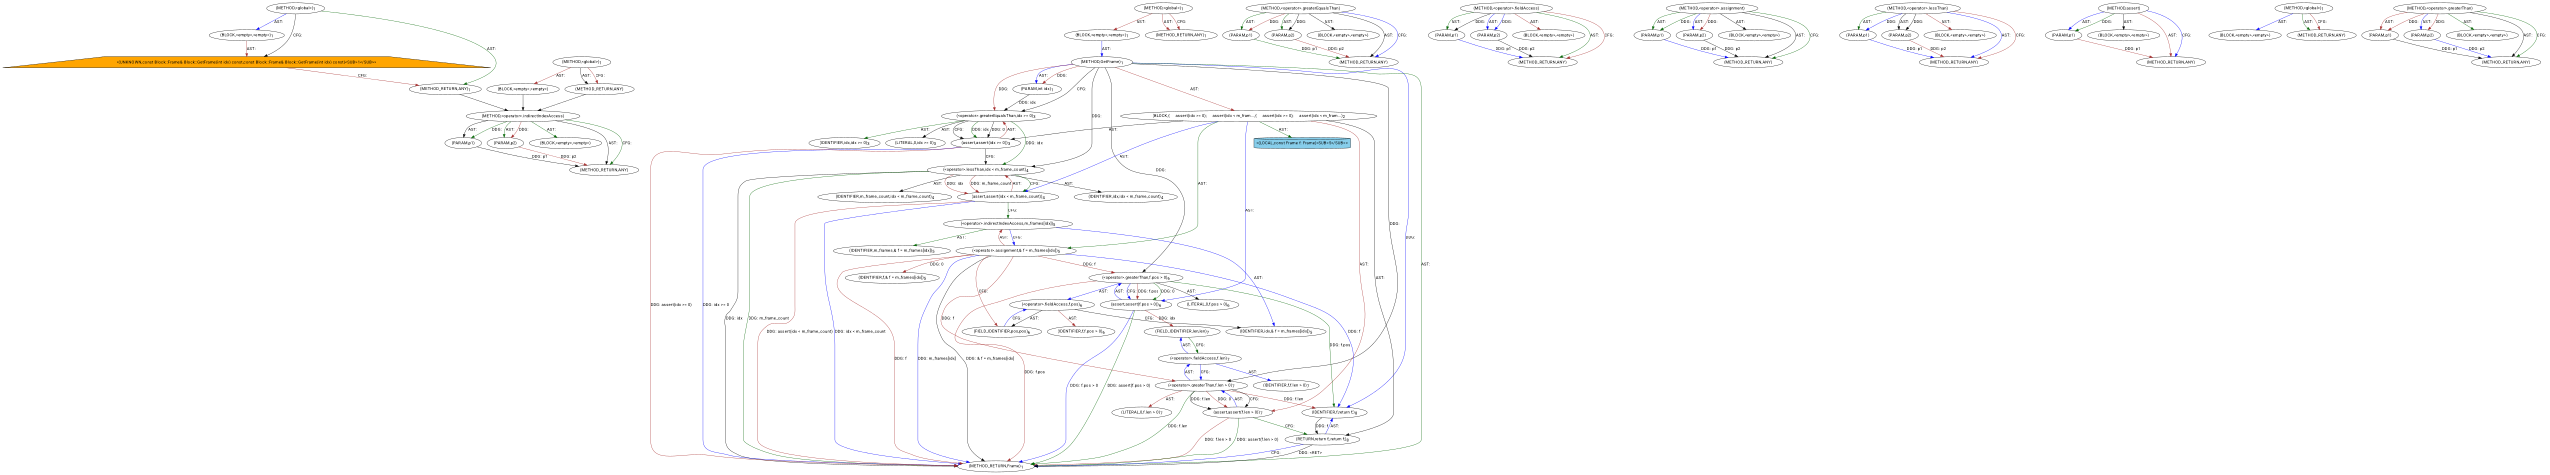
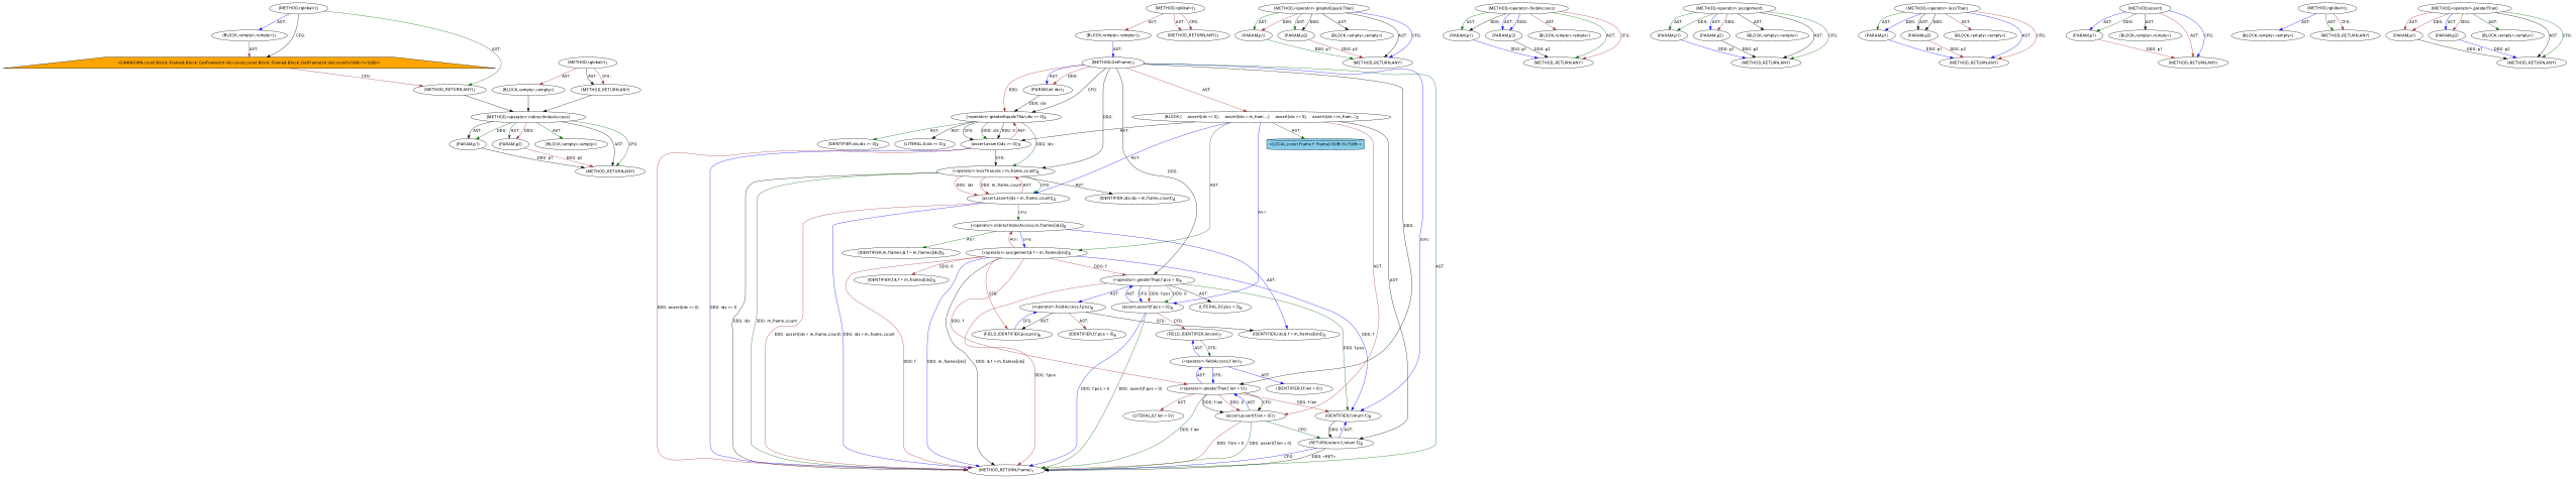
  digraph {
    fontname=Roboto
    node [fontname=Roboto]
    edge [color=brown fontname=Roboto]
    n1 [label=<(METHOD,&lt;operator&gt;.indirectIndexAccess)>]
    n2 [label=<(PARAM,p1)>]
    n3 [label=<(PARAM,p2)>]
    n4 [label=<(BLOCK,&lt;empty&gt;,&lt;empty&gt;)>]
    n5 [label=<(METHOD_RETURN,ANY)>]
    n6 [label=<(METHOD,&lt;global&gt;)<SUB>1</SUB>>]
    n7 [label=<(BLOCK,&lt;empty&gt;,&lt;empty&gt;)<SUB>1</SUB>>]
    n8 [label=<(METHOD_RETURN,ANY)<SUB>1</SUB>>]
    n9 [label=<(METHOD,GetFrame)<SUB>1</SUB>>]
    n10 [label=<(PARAM,int idx)<SUB>1</SUB>>]
    n11 [label=<(BLOCK,{     assert(idx &gt;= 0);     assert(idx &lt; m_fram...,{     assert(idx &gt;= 0);     assert(idx &lt; m_fram...)<SUB>2</SUB>>]
    n12 [label=<(&lt;operator&gt;.greaterEqualsThan,idx &gt;= 0)<SUB>3</SUB>>]
    n13 [label=<(&lt;operator&gt;.lessThan,idx &lt; m_frame_count)<SUB>4</SUB>>]
    n14 [label=<(&lt;operator&gt;.greaterThan,f.pos &gt; 0)<SUB>6</SUB>>]
    n15 [label=<(&lt;operator&gt;.greaterThan,f.len &gt; 0)<SUB>7</SUB>>]
    n16 [label=<(IDENTIFIER,f,return f;)<SUB>8</SUB>>]
    n17 [label=<(METHOD_RETURN,Frame)<SUB>1</SUB>>]
    n18 [label=<(assert,assert(idx &gt;= 0))<SUB>3</SUB>>]
    n19 [label=<(assert,assert(idx &lt; m_frame_count))<SUB>4</SUB>>]
    n20 [fillcolor=skyblue label="<(LOCAL,const Frame f: Frame)<SUB>5</SUB>>" shape=cylinder style=filled]
    n21 [label=<(&lt;operator&gt;.assignment,&amp; f = m_frames[idx])<SUB>5</SUB>>]
    n22 [label=<(assert,assert(f.pos &gt; 0))<SUB>6</SUB>>]
    n23 [label=<(assert,assert(f.len &gt; 0))<SUB>7</SUB>>]
    n24 [label=<(RETURN,return f;,return f;)<SUB>8</SUB>>]
    n25 [label=<(IDENTIFIER,idx,idx &gt;= 0)<SUB>3</SUB>>]
    n26 [label=<(LITERAL,0,idx &gt;= 0)<SUB>3</SUB>>]
    n27 [label=<(IDENTIFIER,idx,idx &lt; m_frame_count)<SUB>4</SUB>>]
-   n28 [label=<(IDENTIFIER,m_frame_count,idx &lt; m_frame_count)<SUB>4</SUB>>]
    n29 [label=<(&lt;operator&gt;.fieldAccess,f.pos)<SUB>6</SUB>>]
    n30 [label=<(LITERAL,0,f.pos &gt; 0)<SUB>6</SUB>>]
    n31 [label=<(&lt;operator&gt;.fieldAccess,f.len)<SUB>7</SUB>>]
    n32 [label=<(LITERAL,0,f.len &gt; 0)<SUB>7</SUB>>]
    n33 [label=<(&lt;operator&gt;.indirectIndexAccess,m_frames[idx])<SUB>5</SUB>>]
    n34 [label=<(IDENTIFIER,f,&amp; f = m_frames[idx])<SUB>5</SUB>>]
    n35 [label=<(FIELD_IDENTIFIER,pos,pos)<SUB>6</SUB>>]
    n36 [label=<(FIELD_IDENTIFIER,len,len)<SUB>7</SUB>>]
    n37 [label=<(IDENTIFIER,m_frames,&amp; f = m_frames[idx])<SUB>5</SUB>>]
    n38 [label=<(IDENTIFIER,idx,&amp; f = m_frames[idx])<SUB>5</SUB>>]
    n39 [label=<(IDENTIFIER,f,f.pos &gt; 0)<SUB>6</SUB>>]
    n40 [label=<(IDENTIFIER,f,f.len &gt; 0)<SUB>7</SUB>>]
    n41 [label=<(METHOD,&lt;operator&gt;.greaterEqualsThan)>]
    n42 [label=<(PARAM,p1)>]
    n43 [label=<(PARAM,p2)>]
    n44 [label=<(BLOCK,&lt;empty&gt;,&lt;empty&gt;)>]
    n45 [label=<(METHOD_RETURN,ANY)>]
    n46 [label=<(METHOD,&lt;operator&gt;.fieldAccess)>]
    n47 [label=<(PARAM,p1)>]
    n48 [label=<(PARAM,p2)>]
    n49 [label=<(BLOCK,&lt;empty&gt;,&lt;empty&gt;)>]
    n50 [label=<(METHOD_RETURN,ANY)>]
    n51 [label=<(METHOD,&lt;operator&gt;.assignment)>]
    n52 [label=<(PARAM,p1)>]
    n53 [label=<(PARAM,p2)>]
    n54 [label=<(BLOCK,&lt;empty&gt;,&lt;empty&gt;)>]
    n55 [label=<(METHOD_RETURN,ANY)>]
    n56 [label=<(METHOD,&lt;operator&gt;.lessThan)>]
    n57 [label=<(PARAM,p1)>]
    n58 [label=<(PARAM,p2)>]
    n59 [label=<(BLOCK,&lt;empty&gt;,&lt;empty&gt;)>]
    n60 [label=<(METHOD_RETURN,ANY)>]
    n61 [label=<(METHOD,assert)>]
    n62 [label=<(PARAM,p1)>]
    n63 [label=<(BLOCK,&lt;empty&gt;,&lt;empty&gt;)>]
    n64 [label=<(METHOD_RETURN,ANY)>]
    n65 [label=<(METHOD,&lt;global&gt;)<SUB>1</SUB>>]
    n66 [label=<(BLOCK,&lt;empty&gt;,&lt;empty&gt;)>]
    n67 [label=<(METHOD_RETURN,ANY)>]
    n68 [label=<(METHOD,&lt;operator&gt;.greaterThan)>]
    n69 [label=<(PARAM,p1)>]
    n70 [label=<(PARAM,p2)>]
    n71 [label=<(BLOCK,&lt;empty&gt;,&lt;empty&gt;)>]
    n72 [label=<(METHOD_RETURN,ANY)>]
    n73 [label=<(METHOD,&lt;global&gt;)<SUB>1</SUB>>]
    n74 [label=<(BLOCK,&lt;empty&gt;,&lt;empty&gt;)<SUB>1</SUB>>]
    n75 [fillcolor=orange label="<(UNKNOWN,const Block::Frame&amp; Block::GetFrame(int idx) const,const Block::Frame&amp; Block::GetFrame(int idx) const)<SUB>1</SUB>>" shape=trapezium style=filled]
    n76 [label=<(METHOD_RETURN,ANY)<SUB>1</SUB>>]
    n77 [label=<(METHOD,&lt;global&gt;)<SUB>1</SUB>>]
    n78 [label=<(BLOCK,&lt;empty&gt;,&lt;empty&gt;)>]
    n79 [label=<(METHOD_RETURN,ANY)>]
    n1 -> n2 [color=black label="AST: "]
    n1 -> n2 [color=darkgreen label="DDG: "]
    n1 -> n3 [color=darkgreen label="AST: "]
    n1 -> n3 [label="DDG: "]
    n1 -> n4 [color=darkgreen label="AST: "]
    n1 -> n5 [color=black label="AST: "]
    n1 -> n5 [color=darkgreen label="CFG: "]
    n2 -> n5 [color=black label="DDG: p1"]
    n3 -> n5 [label="DDG: p2"]
    n6 -> n7 [label="AST: "]
    n6 -> n8 [label="AST: "]
    n6 -> n8 [label="CFG: "]
    n7 -> n9 [color=blue label="AST: "]
    n9 -> n10 [color=blue label="AST: "]
    n9 -> n10 [label="DDG: "]
    n9 -> n11 [label="AST: "]
    n9 -> n12 [color=black label="CFG: "]
    n9 -> n12 [label="DDG: "]
    n9 -> n13 [color=black label="DDG: "]
    n9 -> n14 [color=black label="DDG: "]
    n9 -> n15 [color=black label="DDG: "]
    n9 -> n16 [color=blue label="DDG: "]
    n9 -> n17 [color=darkgreen label="AST: "]
    n10 -> n12 [color=black label="DDG: idx"]
    n11 -> n18 [color=black label="AST: "]
    n11 -> n19 [color=blue label="AST: "]
    n11 -> n20 [color=darkgreen label="AST: "]
    n11 -> n21 [color=darkgreen label="AST: "]
    n11 -> n22 [color=blue label="AST: "]
    n11 -> n23 [label="AST: "]
    n11 -> n24 [color=black label="AST: "]
    n12 -> n13 [color=darkgreen label="DDG: idx"]
    n12 -> n18 [color=black label="CFG: "]
    n12 -> n18 [color=darkgreen label="DDG: idx"]
    n12 -> n18 [color=black label="DDG: 0"]
    n12 -> n25 [color=darkgreen label="AST: "]
    n12 -> n26 [color=black label="AST: "]
    n13 -> n17 [color=black label="DDG: idx"]
    n13 -> n17 [color=darkgreen label="DDG: m_frame_count"]
    n13 -> n19 [color=darkgreen label="CFG: "]
    n13 -> n19 [label="DDG: idx"]
    n13 -> n19 [label="DDG: m_frame_count"]
    n13 -> n27 [color=black label="AST: "]
-   n13 -> n28 [color=black label="AST: "]
    n14 -> n16 [color=darkgreen label="DDG: f.pos"]
    n14 -> n17 [label="DDG: f.pos"]
    n14 -> n22 [color=blue label="CFG: "]
    n14 -> n22 [label="DDG: f.pos"]
    n14 -> n22 [color=darkgreen label="DDG: 0"]
    n14 -> n29 [color=blue label="AST: "]
    n14 -> n30 [color=black label="AST: "]
    n15 -> n16 [label="DDG: f.len"]
    n15 -> n17 [color=darkgreen label="DDG: f.len"]
    n15 -> n23 [color=black label="CFG: "]
    n15 -> n23 [color=black label="DDG: f.len"]
    n15 -> n23 [label="DDG: 0"]
    n15 -> n31 [color=blue label="AST: "]
    n15 -> n32 [label="AST: "]
    n16 -> n24 [color=black label="DDG: f"]
    n18 -> n12 [label="AST: "]
    n18 -> n13 [color=black label="CFG: "]
    n18 -> n17 [color=blue label="DDG: idx &gt;= 0"]
    n18 -> n17 [label="DDG: assert(idx &gt;= 0)"]
    n19 -> n13 [label="AST: "]
    n19 -> n17 [color=blue label="DDG: idx &lt; m_frame_count"]
    n19 -> n17 [label="DDG: assert(idx &lt; m_frame_count)"]
    n19 -> n33 [color=darkgreen label="CFG: "]
    n21 -> n14 [label="DDG: f"]
    n21 -> n15 [label="DDG: f"]
    n21 -> n16 [color=blue label="DDG: f"]
    n21 -> n17 [label="DDG: f"]
    n21 -> n17 [color=blue label="DDG: m_frames[idx]"]
    n21 -> n17 [color=black label="DDG: &amp; f = m_frames[idx]"]
    n21 -> n33 [label="AST: "]
    n21 -> n34 [label="DDG: 0"]
    n21 -> n35 [label="CFG: "]
    n22 -> n14 [color=blue label="AST: "]
    n22 -> n17 [color=blue label="DDG: f.pos &gt; 0"]
    n22 -> n17 [color=darkgreen label="DDG: assert(f.pos &gt; 0)"]
-   n22 -> n36 [label="DDG: idx"]
+   n22 -> n36 [label="CFG: "]
    n23 -> n15 [color=blue label="AST: "]
    n23 -> n17 [label="DDG: f.len &gt; 0"]
    n23 -> n17 [color=darkgreen label="DDG: assert(f.len &gt; 0)"]
    n23 -> n24 [color=darkgreen label="CFG: "]
    n24 -> n16 [color=blue label="AST: "]
    n24 -> n17 [color=blue label="CFG: "]
    n24 -> n17 [color=black label="DDG: &lt;RET&gt;"]
    n29 -> n35 [color=black label="AST: "]
    n29 -> n38 [color=black label="CFG: "]
    n29 -> n39 [label="AST: "]
    n31 -> n15 [color=blue label="CFG: "]
    n31 -> n36 [color=blue label="AST: "]
    n31 -> n40 [color=blue label="AST: "]
    n33 -> n21 [color=blue label="CFG: "]
    n33 -> n37 [color=darkgreen label="AST: "]
    n33 -> n38 [color=blue label="AST: "]
    n35 -> n29 [color=blue label="CFG: "]
    n36 -> n31 [color=darkgreen label="CFG: "]
    n41 -> n42 [color=darkgreen label="AST: "]
    n41 -> n42 [label="DDG: "]
    n41 -> n43 [color=darkgreen label="AST: "]
    n41 -> n43 [color=black label="DDG: "]
    n41 -> n44 [color=black label="AST: "]
    n41 -> n45 [color=black label="AST: "]
    n41 -> n45 [color=blue label="CFG: "]
    n42 -> n45 [color=darkgreen label="DDG: p1"]
    n43 -> n45 [label="DDG: p2"]
    n46 -> n47 [color=darkgreen label="AST: "]
    n46 -> n47 [color=black label="DDG: "]
    n46 -> n48 [color=blue label="AST: "]
    n46 -> n48 [color=blue label="DDG: "]
    n46 -> n49 [label="AST: "]
    n46 -> n50 [color=darkgreen label="AST: "]
    n46 -> n50 [label="CFG: "]
    n47 -> n50 [color=blue label="DDG: p1"]
    n48 -> n50 [color=black label="DDG: p2"]
    n51 -> n52 [color=darkgreen label="AST: "]
    n51 -> n52 [color=darkgreen label="DDG: "]
    n51 -> n53 [color=blue label="AST: "]
    n51 -> n53 [label="DDG: "]
    n51 -> n54 [color=black label="AST: "]
    n51 -> n55 [color=black label="AST: "]
    n51 -> n55 [color=darkgreen label="CFG: "]
    n52 -> n55 [color=blue label="DDG: p1"]
    n53 -> n55 [color=black label="DDG: p2"]
    n56 -> n57 [color=darkgreen label="AST: "]
    n56 -> n57 [color=blue label="DDG: "]
    n56 -> n58 [color=black label="AST: "]
    n56 -> n58 [color=black label="DDG: "]
    n56 -> n59 [label="AST: "]
    n56 -> n60 [color=blue label="AST: "]
    n56 -> n60 [label="CFG: "]
    n57 -> n60 [color=blue label="DDG: p1"]
    n58 -> n60 [label="DDG: p2"]
    n61 -> n62 [color=blue label="AST: "]
    n61 -> n62 [color=darkgreen label="DDG: "]
    n61 -> n63 [color=black label="AST: "]
    n61 -> n64 [label="AST: "]
    n61 -> n64 [color=blue label="CFG: "]
    n62 -> n64 [label="DDG: p1"]
    n65 -> n66 [color=blue label="AST: "]
    n65 -> n67 [color=darkgreen label="AST: "]
    n65 -> n67 [label="CFG: "]
    n68 -> n69 [label="AST: "]
    n68 -> n69 [label="DDG: "]
    n68 -> n70 [color=blue label="AST: "]
    n68 -> n70 [label="DDG: "]
    n68 -> n71 [color=darkgreen label="AST: "]
    n68 -> n72 [color=black label="AST: "]
    n68 -> n72 [color=darkgreen label="CFG: "]
    n69 -> n72 [color=black label="DDG: p1"]
    n70 -> n72 [color=blue label="DDG: p2"]
    n73 -> n74 [color=blue label="AST: "]
    n73 -> n75 [color=black label="CFG: "]
    n73 -> n76 [color=darkgreen label="AST: "]
    n74 -> n75 [label="AST: "]
    n75 -> n76 [label="CFG: "]
    n76 -> n1 [color=black]
    n77 -> n78 [label="AST: "]
    n77 -> n79 [color=black label="AST: "]
    n77 -> n79 [label="CFG: "]
    n78 -> n1 [color=black]
    n79 -> n1 [color=black]
  }
